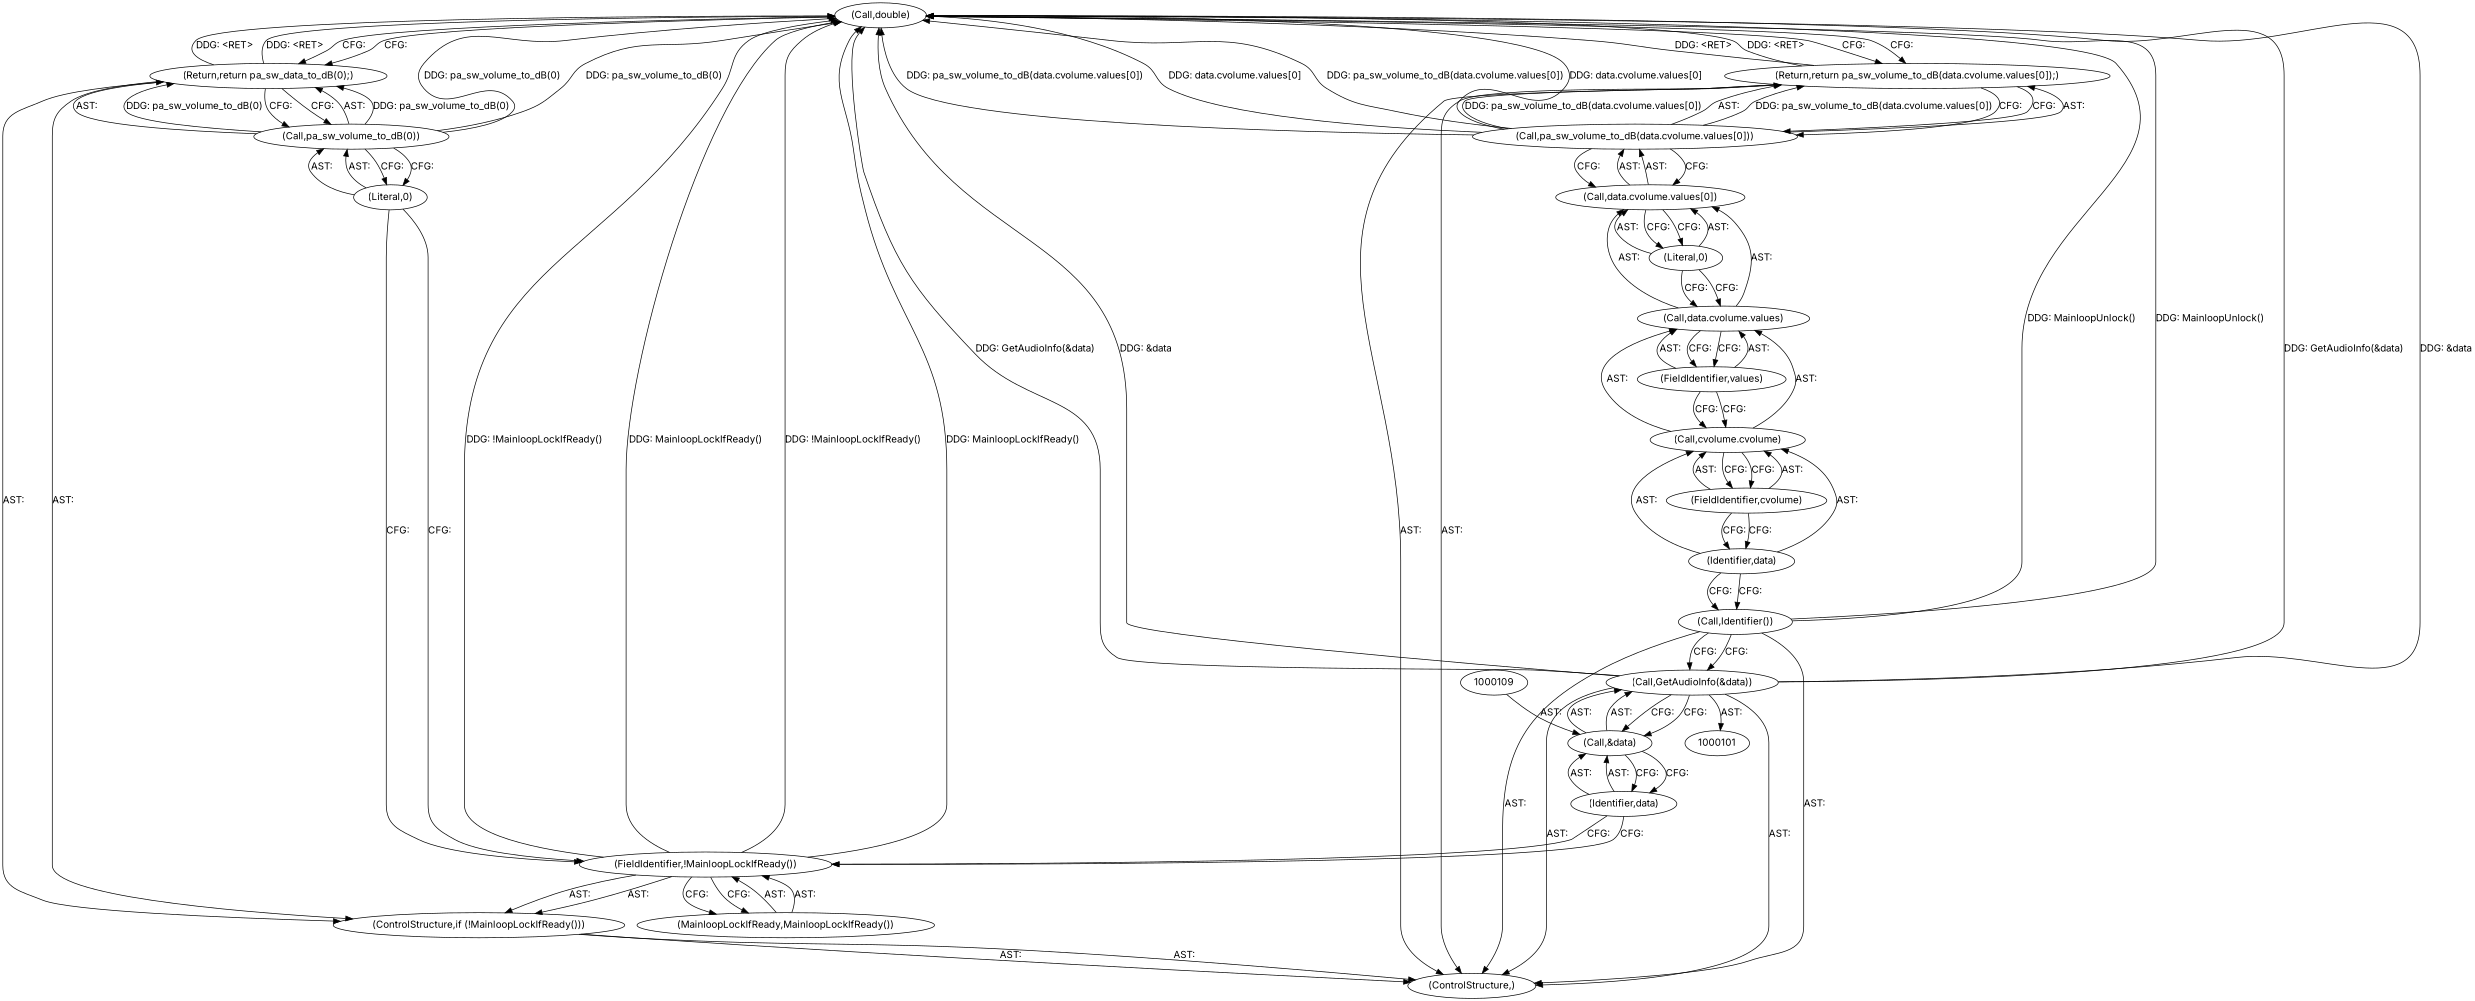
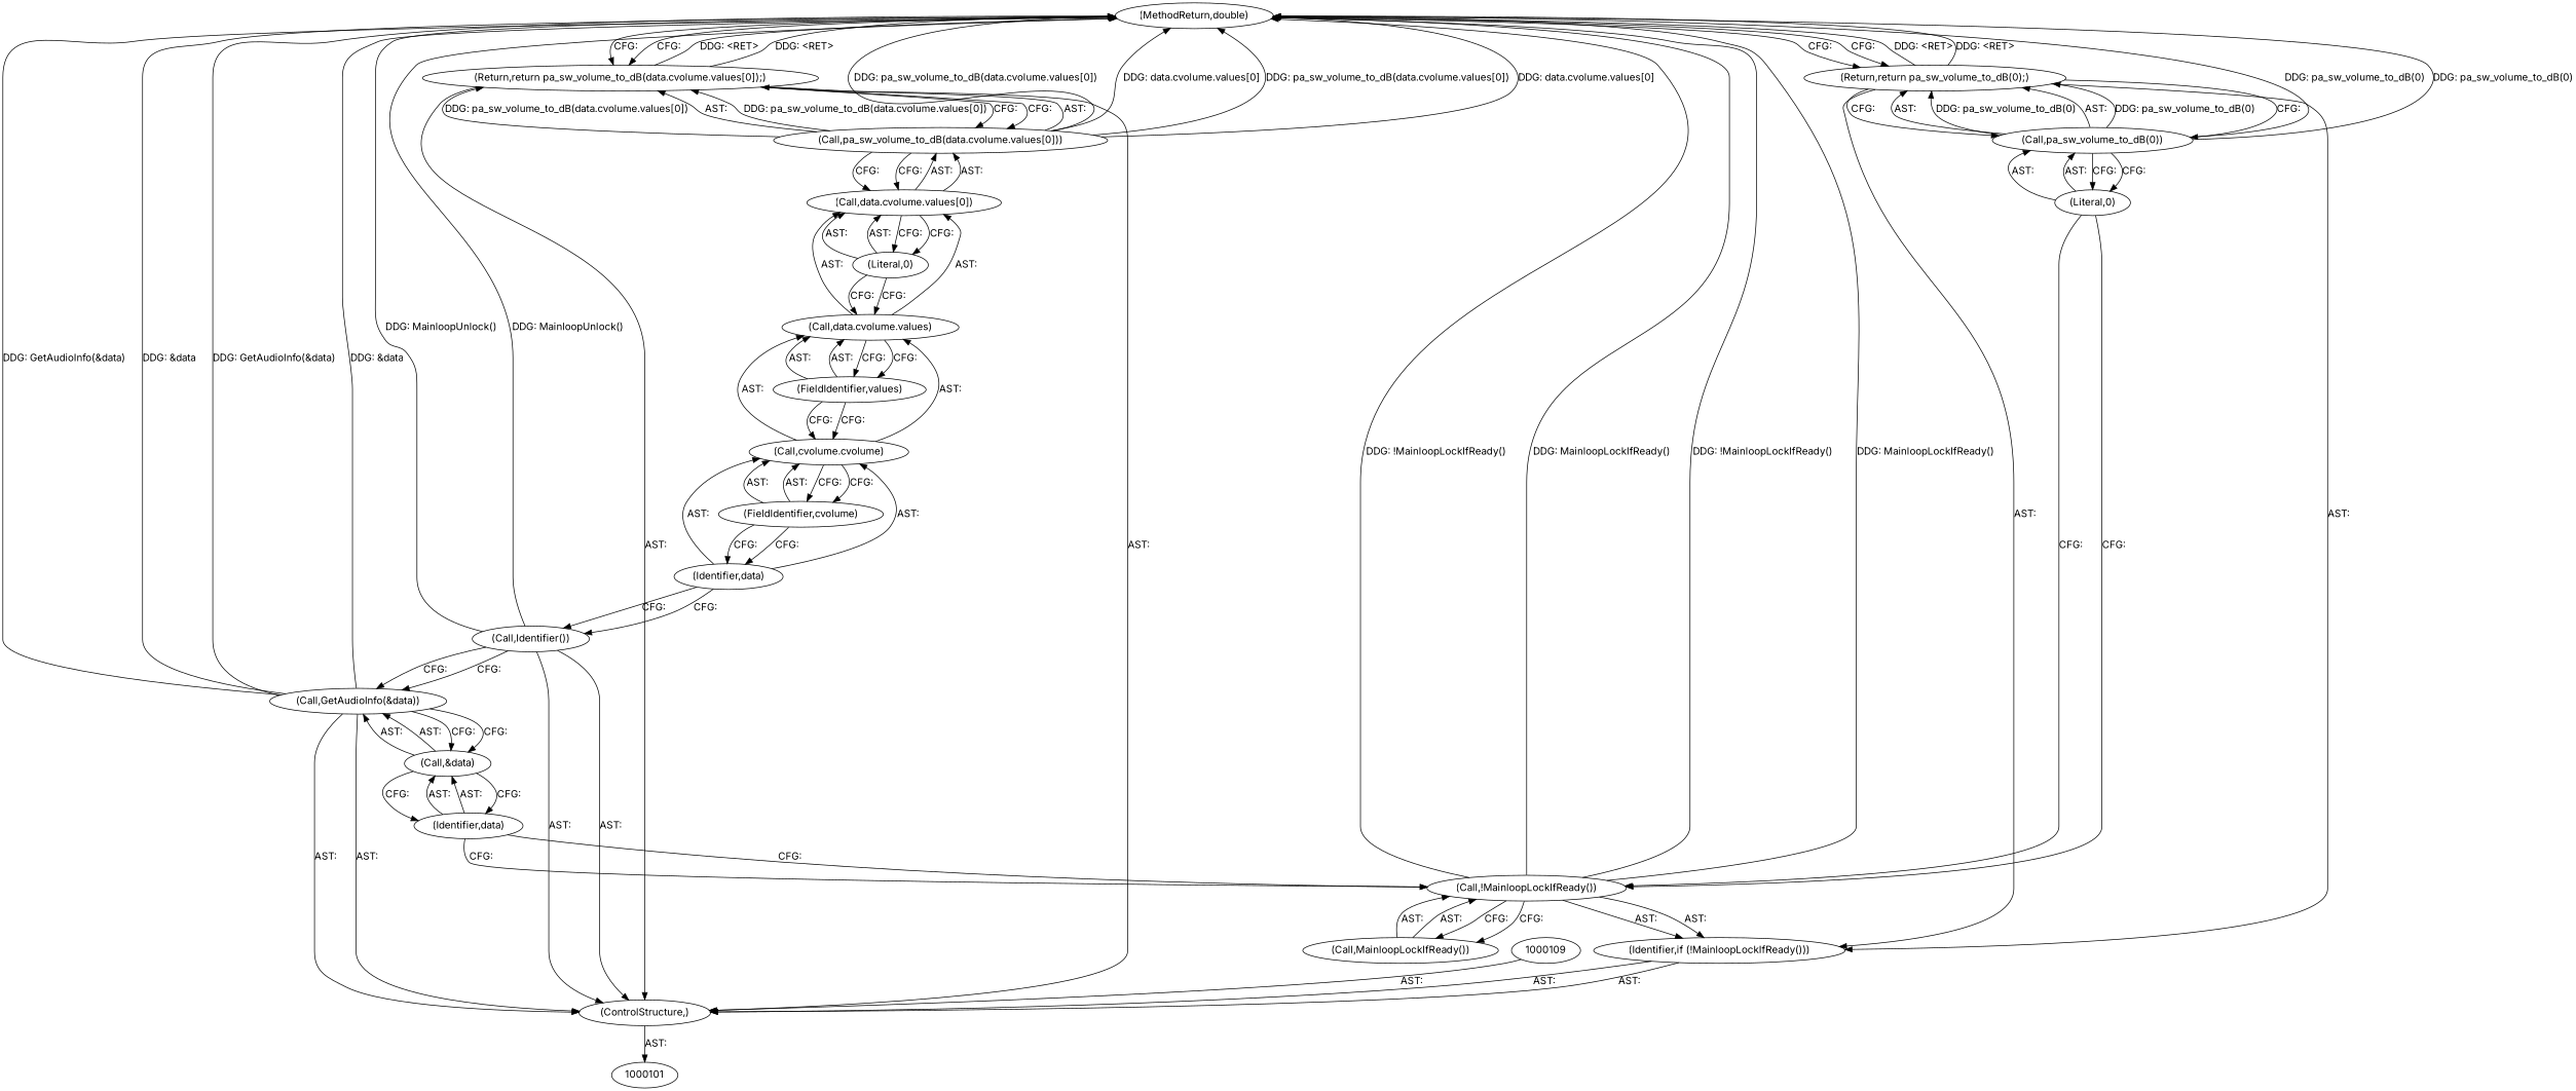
  digraph {
    fontname=Inter
    node [fontname=Inter]
    edge [fontname=Inter]
-   n1 [label="(Call,double)"]
-   n2 [label="(Return,return pa_sw_data_to_dB(0);)"]
+   n1 [label="(MethodReturn,double)"]
+   n2 [label="(Return,return pa_sw_volume_to_dB(0);)"]
    n3 [label="(Return,return pa_sw_volume_to_dB(data.cvolume.values[0]);)"]
-   n4 [label="(ControlStructure,if (!MainloopLockIfReady()))"]
+   n4 [label="(Identifier,if (!MainloopLockIfReady()))"]
    n5 [label="(Call,pa_sw_volume_to_dB(0))"]
    n6 [label="(ControlStructure,)"]
    n7 [label="(Call,pa_sw_volume_to_dB(data.cvolume.values[0]))"]
    1000101
-   n9 [label="(FieldIdentifier,!MainloopLockIfReady())"]
-   n10 [label="(MainloopLockIfReady,MainloopLockIfReady())"]
+   n9 [label="(Call,!MainloopLockIfReady())"]
+   n10 [label="(Call,MainloopLockIfReady())"]
    n11 [label="(Literal,0)"]
    n12 [label="(Call,&data)"]
    n13 [label="(Identifier,data)"]
    n14 [label="(Call,GetAudioInfo(&data))"]
    n15 [label="(Call,Identifier())"]
    n16 [label="(Call,data.cvolume.values[0])"]
    n17 [label="(Literal,0)"]
    n18 [label="(Call,data.cvolume.values)"]
    n19 [label="(FieldIdentifier,values)"]
    n20 [label="(Call,cvolume.cvolume)"]
    n21 [label="(FieldIdentifier,cvolume)"]
    n22 [label="(Identifier,data)"]
    1000109
    n1 -> n2 [label="CFG: "]
    n1 -> n2 [label="CFG: "]
    n1 -> n3 [label="CFG: "]
    n1 -> n3 [label="CFG: "]
    n2 -> n1 [label="DDG: <RET>"]
    n2 -> n1 [label="DDG: <RET>"]
    n2 -> n4 [label="AST: "]
    n2 -> n4 [label="AST: "]
    n2 -> n5 [label="CFG: "]
    n2 -> n5 [label="CFG: "]
    n3 -> n1 [label="DDG: <RET>"]
    n3 -> n1 [label="DDG: <RET>"]
    n3 -> n6 [label="AST: "]
    n3 -> n6 [label="AST: "]
    n3 -> n7 [label="CFG: "]
    n3 -> n7 [label="CFG: "]
    n4 -> n6 [label="AST: "]
    n4 -> n6 [label="AST: "]
    n5 -> n1 [label="DDG: pa_sw_volume_to_dB(0)"]
    n5 -> n1 [label="DDG: pa_sw_volume_to_dB(0)"]
    n5 -> n2 [label="AST: "]
    n5 -> n2 [label="DDG: pa_sw_volume_to_dB(0)"]
    n5 -> n2 [label="AST: "]
    n5 -> n2 [label="DDG: pa_sw_volume_to_dB(0)"]
    n5 -> n11 [label="CFG: "]
    n5 -> n11 [label="CFG: "]
-   n14 -> 1000101 [label="AST: "]
+   n6 -> 1000101 [label="AST: "]
    n7 -> n1 [label="DDG: pa_sw_volume_to_dB(data.cvolume.values[0])"]
    n7 -> n1 [label="DDG: data.cvolume.values[0]"]
    n7 -> n1 [label="DDG: pa_sw_volume_to_dB(data.cvolume.values[0])"]
    n7 -> n1 [label="DDG: data.cvolume.values[0]"]
    n7 -> n3 [label="AST: "]
    n7 -> n3 [label="DDG: pa_sw_volume_to_dB(data.cvolume.values[0])"]
    n7 -> n3 [label="AST: "]
    n7 -> n3 [label="DDG: pa_sw_volume_to_dB(data.cvolume.values[0])"]
    n7 -> n16 [label="CFG: "]
    n7 -> n16 [label="CFG: "]
    n9 -> n1 [label="DDG: !MainloopLockIfReady()"]
    n9 -> n1 [label="DDG: MainloopLockIfReady()"]
    n9 -> n1 [label="DDG: !MainloopLockIfReady()"]
    n9 -> n1 [label="DDG: MainloopLockIfReady()"]
    n9 -> n4 [label="AST: "]
    n9 -> n4 [label="AST: "]
    n9 -> n10 [label="CFG: "]
    n9 -> n10 [label="CFG: "]
    n10 -> n9 [label="AST: "]
    n10 -> n9 [label="AST: "]
    n11 -> n5 [label="AST: "]
    n11 -> n5 [label="AST: "]
    n11 -> n9 [label="CFG: "]
    n11 -> n9 [label="CFG: "]
    n12 -> n13 [label="CFG: "]
    n12 -> n13 [label="CFG: "]
    n12 -> n14 [label="AST: "]
    n12 -> n14 [label="AST: "]
    n13 -> n9 [label="CFG: "]
    n13 -> n9 [label="CFG: "]
    n13 -> n12 [label="AST: "]
    n13 -> n12 [label="AST: "]
    n14 -> n1 [label="DDG: GetAudioInfo(&data)"]
    n14 -> n1 [label="DDG: &data"]
    n14 -> n1 [label="DDG: GetAudioInfo(&data)"]
    n14 -> n1 [label="DDG: &data"]
    n14 -> n6 [label="AST: "]
    n14 -> n6 [label="AST: "]
    n14 -> n12 [label="CFG: "]
    n14 -> n12 [label="CFG: "]
    n15 -> n1 [label="DDG: MainloopUnlock()"]
    n15 -> n1 [label="DDG: MainloopUnlock()"]
    n15 -> n6 [label="AST: "]
    n15 -> n6 [label="AST: "]
    n15 -> n14 [label="CFG: "]
    n15 -> n14 [label="CFG: "]
    n16 -> n7 [label="AST: "]
    n16 -> n7 [label="AST: "]
    n16 -> n17 [label="CFG: "]
    n16 -> n17 [label="CFG: "]
    n17 -> n16 [label="AST: "]
    n17 -> n16 [label="AST: "]
    n17 -> n18 [label="CFG: "]
    n17 -> n18 [label="CFG: "]
    n18 -> n16 [label="AST: "]
    n18 -> n16 [label="AST: "]
    n18 -> n19 [label="CFG: "]
    n18 -> n19 [label="CFG: "]
    n19 -> n18 [label="AST: "]
    n19 -> n18 [label="AST: "]
    n19 -> n20 [label="CFG: "]
    n19 -> n20 [label="CFG: "]
    n20 -> n18 [label="AST: "]
    n20 -> n18 [label="AST: "]
    n20 -> n21 [label="CFG: "]
    n20 -> n21 [label="CFG: "]
    n21 -> n20 [label="AST: "]
    n21 -> n20 [label="AST: "]
    n21 -> n22 [label="CFG: "]
    n21 -> n22 [label="CFG: "]
    n22 -> n15 [label="CFG: "]
    n22 -> n15 [label="CFG: "]
    n22 -> n20 [label="AST: "]
    n22 -> n20 [label="AST: "]
-   1000109 -> n12 [label="AST: "]
+   1000109 -> n6 [label="AST: "]
  }
